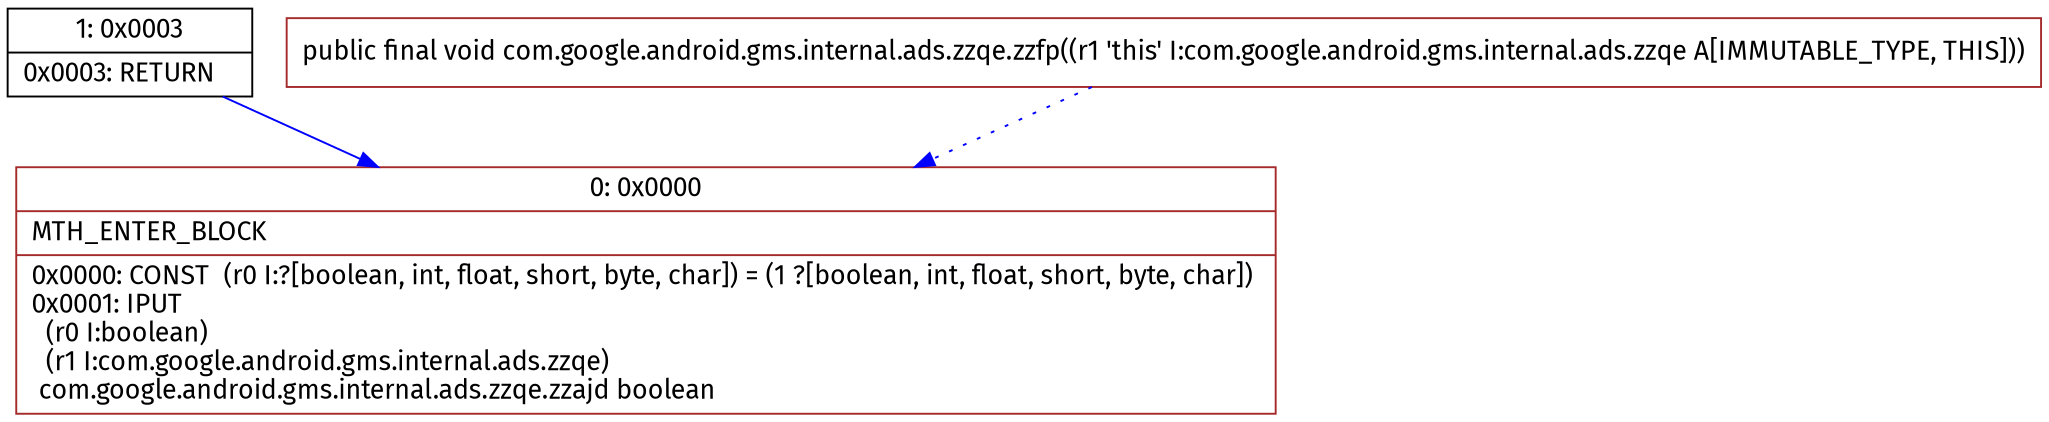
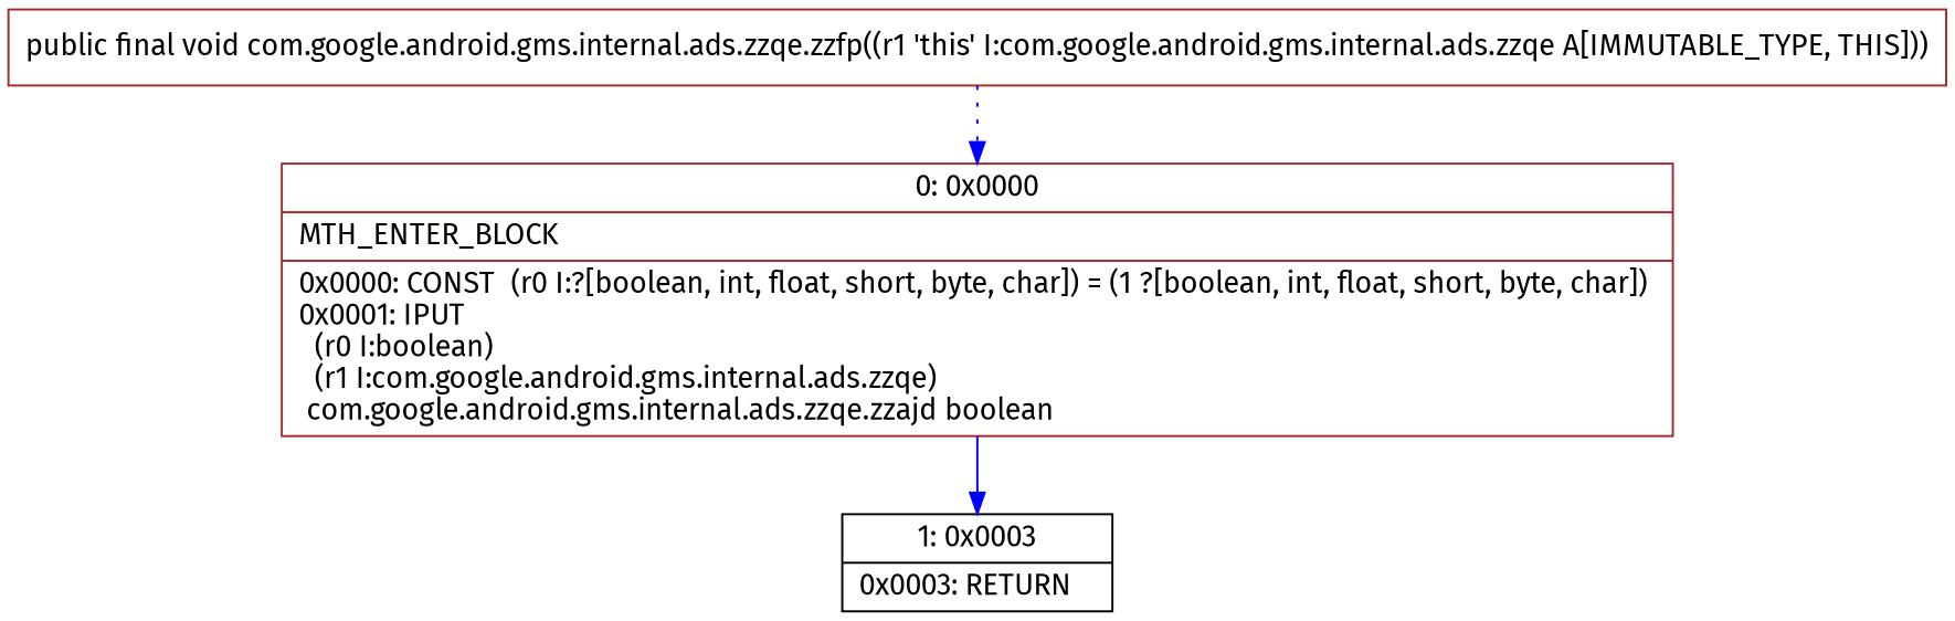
  digraph {
    fontname="Fira Sans"
    node [shape=record color=brown fontname="Fira Sans"]
    edge [color=blue fontname="Fira Sans"]
    n1 [label="{0\:\ 0x0000|MTH_ENTER_BLOCK\l|0x0000: CONST  (r0 I:?[boolean, int, float, short, byte, char]) = (1 ?[boolean, int, float, short, byte, char]) \l0x0001: IPUT  \l  (r0 I:boolean)\l  (r1 I:com.google.android.gms.internal.ads.zzqe)\l com.google.android.gms.internal.ads.zzqe.zzajd boolean \l}"]
    n2 [label="{1\:\ 0x0003|0x0003: RETURN   \l}" color=black]
    n3 [label="{public final void com.google.android.gms.internal.ads.zzqe.zzfp((r1 'this' I:com.google.android.gms.internal.ads.zzqe A[IMMUTABLE_TYPE, THIS])) }"]
-   n2 -> n1 [style=solid]
+   n1 -> n2 [style=solid]
    n3 -> n1 [style=dotted]
  }
